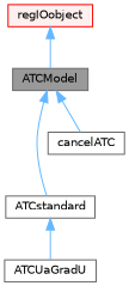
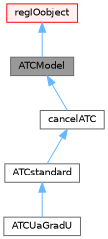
  digraph {
    node [color=gray40 fillcolor=white fontname=Helvetica fontsize=10 shape=box style=filled]
    edge [color=steelblue1 dir=back fontname=Helvetica fontsize=10 labelfontname=Helvetica labelfontsize=10 style=solid]
    n1 [fillcolor=grey60 fontcolor=black height=0.2 label=ATCModel width=0.4]
    n2 [height=0.2 label=ATCstandard width=0.4]
    n3 [height=0.2 label=cancelATC width=0.4]
    n4 [height=0.2 label=ATCUaGradU width=0.4]
    n5 [color=red fillcolor="#FFF0F0" height=0.2 label=regIOobject width=0.4]
-   n1 -> n2
+   n3 -> n2
    n1 -> n3
    n2 -> n4
    n5 -> n1
  }
